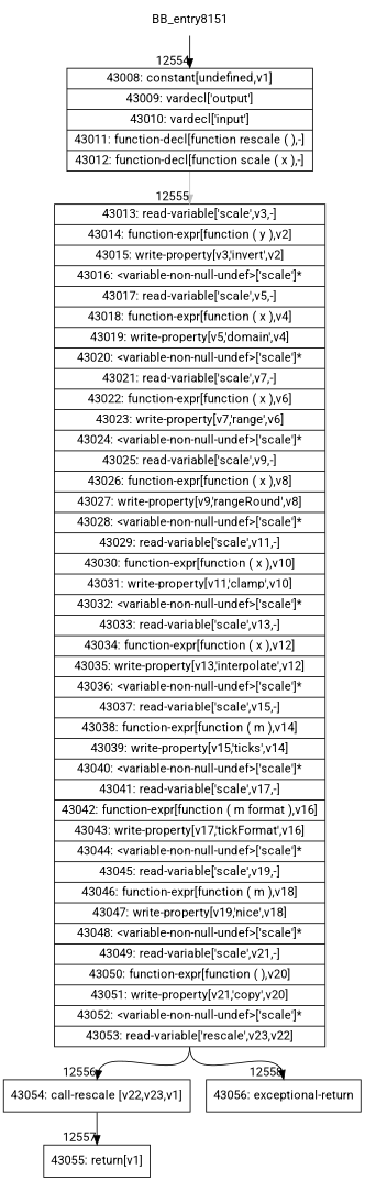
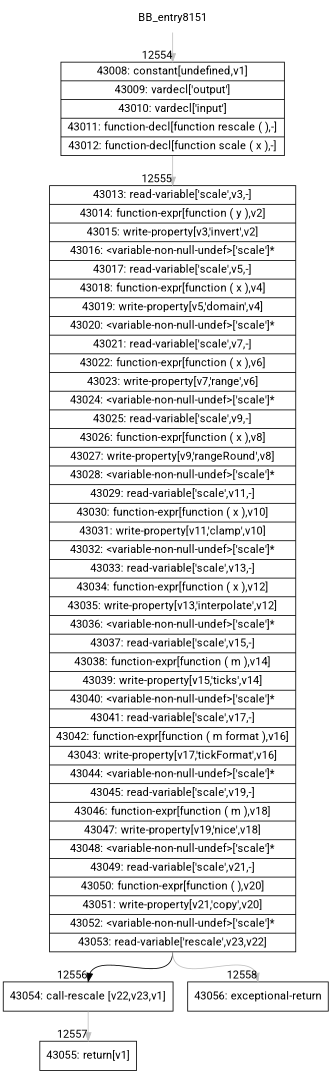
  digraph {
    fontname=Roboto
    rankdir=TD
    node [fontname=Roboto shape=record]
    edge [fontname=Roboto headport=n tailport=s]
    n1 [label=BB_entry8151 shape=none]
    n2 [label="{43008: constant[undefined,v1]|43009: vardecl['output']|43010: vardecl['input']|43011: function-decl[function rescale ( ),-]|43012: function-decl[function scale ( x ),-]}"]
    n3 [label="{43013: read-variable['scale',v3,-]|43014: function-expr[function ( y ),v2]|43015: write-property[v3,'invert',v2]|43016: \<variable-non-null-undef\>['scale']*|43017: read-variable['scale',v5,-]|43018: function-expr[function ( x ),v4]|43019: write-property[v5,'domain',v4]|43020: \<variable-non-null-undef\>['scale']*|43021: read-variable['scale',v7,-]|43022: function-expr[function ( x ),v6]|43023: write-property[v7,'range',v6]|43024: \<variable-non-null-undef\>['scale']*|43025: read-variable['scale',v9,-]|43026: function-expr[function ( x ),v8]|43027: write-property[v9,'rangeRound',v8]|43028: \<variable-non-null-undef\>['scale']*|43029: read-variable['scale',v11,-]|43030: function-expr[function ( x ),v10]|43031: write-property[v11,'clamp',v10]|43032: \<variable-non-null-undef\>['scale']*|43033: read-variable['scale',v13,-]|43034: function-expr[function ( x ),v12]|43035: write-property[v13,'interpolate',v12]|43036: \<variable-non-null-undef\>['scale']*|43037: read-variable['scale',v15,-]|43038: function-expr[function ( m ),v14]|43039: write-property[v15,'ticks',v14]|43040: \<variable-non-null-undef\>['scale']*|43041: read-variable['scale',v17,-]|43042: function-expr[function ( m format ),v16]|43043: write-property[v17,'tickFormat',v16]|43044: \<variable-non-null-undef\>['scale']*|43045: read-variable['scale',v19,-]|43046: function-expr[function ( m ),v18]|43047: write-property[v19,'nice',v18]|43048: \<variable-non-null-undef\>['scale']*|43049: read-variable['scale',v21,-]|43050: function-expr[function ( ),v20]|43051: write-property[v21,'copy',v20]|43052: \<variable-non-null-undef\>['scale']*|43053: read-variable['rescale',v23,v22]}"]
    n4 [label="{43054: call-rescale [v22,v23,v1]}"]
    n5 [label="{43056: exceptional-return}"]
    n6 [label="{43055: return[v1]}"]
-   n1 -> n2 [headlabel="    12554"]
+   n1 -> n2 [headlabel="    12554" color=gray]
    n2 -> n3 [color=gray headlabel="      12555"]
    n3 -> n4 [headlabel="      12556"]
-   n3 -> n5 [color=black headlabel="      12558"]
-   n4 -> n6 [headlabel="      12557"]
+   n3 -> n5 [color=gray headlabel="      12558"]
+   n4 -> n6 [headlabel="      12557" color=gray]
  }
